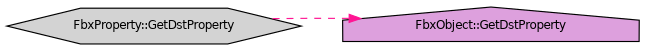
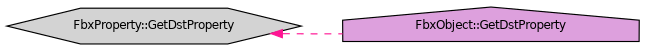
  digraph {
    rankdir=LR
    node [color=black fontname=Helvetica fontsize=10 style=filled]
    n1 [fillcolor=lightgrey fontcolor=black height=0.2 label="FbxProperty::GetDstProperty" shape=hexagon width=0.4]
    n2 [fillcolor=plum height=0.2 label="FbxObject::GetDstProperty" shape=house width=0.4]
-   n2 -> n1 [color=deeppink dir=back fontname=Helvetica fontsize=10 labelfontname=Helvetica labelfontsize=10 style=dashed]
+   n1 -> n2 [color=deeppink dir=back fontname=Helvetica fontsize=10 labelfontname=Helvetica labelfontsize=10 style=dashed]
  }
